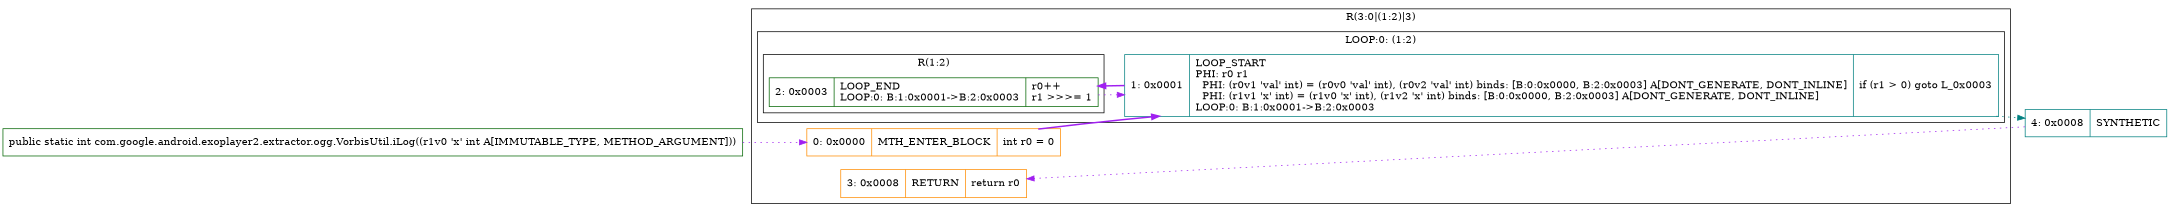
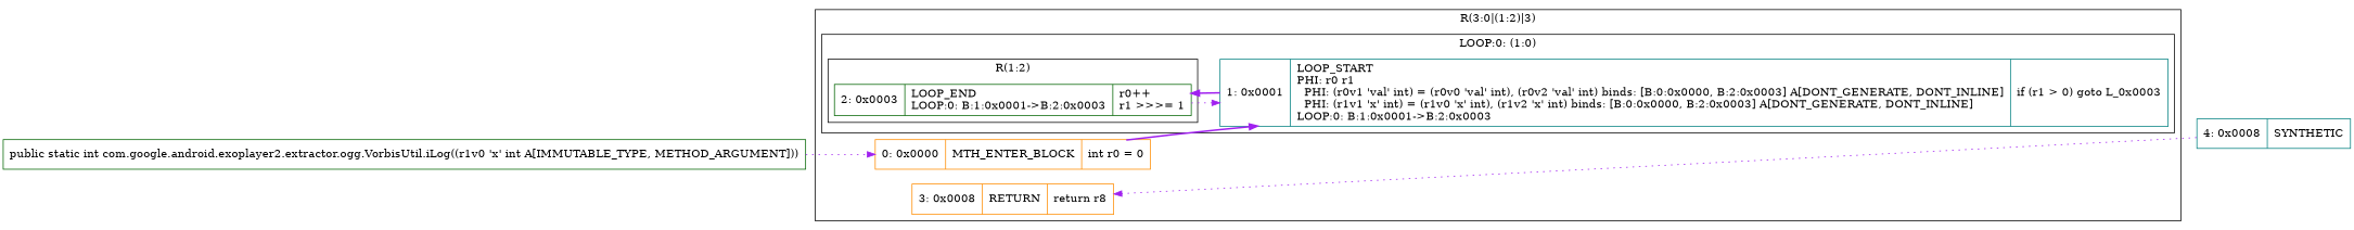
  digraph {
    rankdir=LR
    node [color=darkgreen shape=record]
    edge [color=purple style=dotted]
    n1 [label="{2\:\ 0x0003|LOOP_END\lLOOP:0: B:1:0x0001\-\>B:2:0x0003\l|r0++\lr1 \>\>\>= 1\l}"]
    n2 [color=teal label="{1\:\ 0x0001|LOOP_START\lPHI: r0 r1 \l  PHI: (r0v1 'val' int) = (r0v0 'val' int), (r0v2 'val' int) binds: [B:0:0x0000, B:2:0x0003] A[DONT_GENERATE, DONT_INLINE]\l  PHI: (r1v1 'x' int) = (r1v0 'x' int), (r1v2 'x' int) binds: [B:0:0x0000, B:2:0x0003] A[DONT_GENERATE, DONT_INLINE]\lLOOP:0: B:1:0x0001\-\>B:2:0x0003\l|if (r1 \> 0) goto L_0x0003\l}"]
    n3 [color=darkorange label="{0\:\ 0x0000|MTH_ENTER_BLOCK\l|int r0 = 0\l}"]
-   n4 [color=darkorange label="{3\:\ 0x0008|RETURN\l|return r0\l}"]
+   n4 [color=darkorange label="{3\:\ 0x0008|RETURN\l|return r8\l}"]
    n5 [color=teal label="{4\:\ 0x0008|SYNTHETIC\l}"]
    n6 [label="{public static int com.google.android.exoplayer2.extractor.ogg.VorbisUtil.iLog((r1v0 'x' int A[IMMUTABLE_TYPE, METHOD_ARGUMENT])) }"]
    subgraph cluster_1 {
      label="R(3:0|(1:2)|3)"
      n3
      n4
      subgraph cluster_2 {
-       label="LOOP:0: (1:2)"
+       label="LOOP:0: (1:0)"
        n2
        subgraph cluster_3 {
          label="R(1:2)"
          n1
        }
      }
    }
    n1 -> n2
    n2 -> n1 [style=bold]
-   n2 -> n5 [color=teal]
    n3 -> n2 [style=bold]
    n5 -> n4
    n6 -> n3
  }
